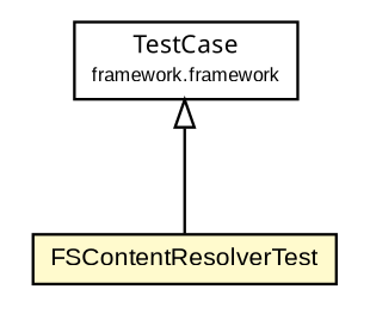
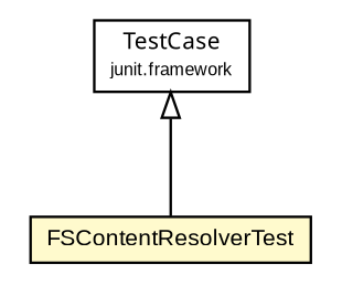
  digraph {
    node [fontcolor=black fontname=arial fontsize=9.0 shape=plaintext]
    n1 [label=<<table border="0" cellborder="1" cellspacing="0" cellpadding="2" port="p" bgcolor="lemonChiffon" href="./FSContentResolverTest.html"> 		<tr><td><table border="0" cellspacing="0" cellpadding="1"> 			<tr><td> FSContentResolverTest </td></tr> 		</table></td></tr> 		</table>>]
-   n2 [label=<<table border="0" cellborder="1" cellspacing="0" cellpadding="2" port="p" href="http://junit.org/junit/javadoc/3.8.1/junit/framework/TestCase.html"> 		<tr><td><table border="0" cellspacing="0" cellpadding="1"> 			<tr><td><font face="ariali"> TestCase </font></td></tr> 			<tr><td><font point-size="7.0"> framework.framework </font></td></tr> 		</table></td></tr> 		</table>>]
+   n2 [label=<<table border="0" cellborder="1" cellspacing="0" cellpadding="2" port="p" href="http://junit.org/junit/javadoc/3.8.1/junit/framework/TestCase.html"> 		<tr><td><table border="0" cellspacing="0" cellpadding="1"> 			<tr><td><font face="ariali"> TestCase </font></td></tr> 			<tr><td><font point-size="7.0"> junit.framework </font></td></tr> 		</table></td></tr> 		</table>>]
    n2 -> n1 [arrowtail=empty dir=back fontname=arial fontsize=10 headport=p labelfontname=arial labelfontsize=10 tailport=p]
  }
